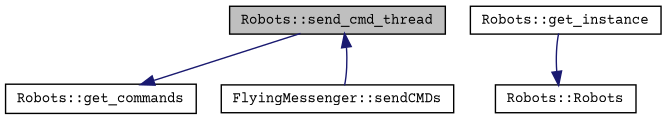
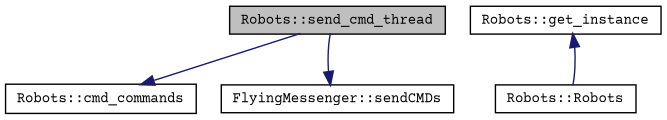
  digraph {
    fontname="Courier Prime"
    rankdir=TB
    node [color=black fillcolor=white fontname="Courier Prime" fontsize=10 shape=record style=filled]
    edge [color=midnightblue fontname="Courier Prime" fontsize=10 labelfontname=Helvetica labelfontsize=10 style=solid]
    n1 [fillcolor=grey75 fontcolor=black height=0.2 label="Robots::send_cmd_thread" width=0.4]
-   n2 [height=0.2 label="Robots::get_commands" width=0.4]
+   n2 [height=0.2 label="Robots::cmd_commands" width=0.4]
    n3 [height=0.2 label="FlyingMessenger::sendCMDs" width=0.4]
    n4 [height=0.2 label="Robots::get_instance" width=0.4]
    n5 [height=0.2 label="Robots::Robots" width=0.4]
    n1 -> n2
-   n3 -> n1
-   n4 -> n5
+   n1 -> n3
+   n5 -> n4
  }
